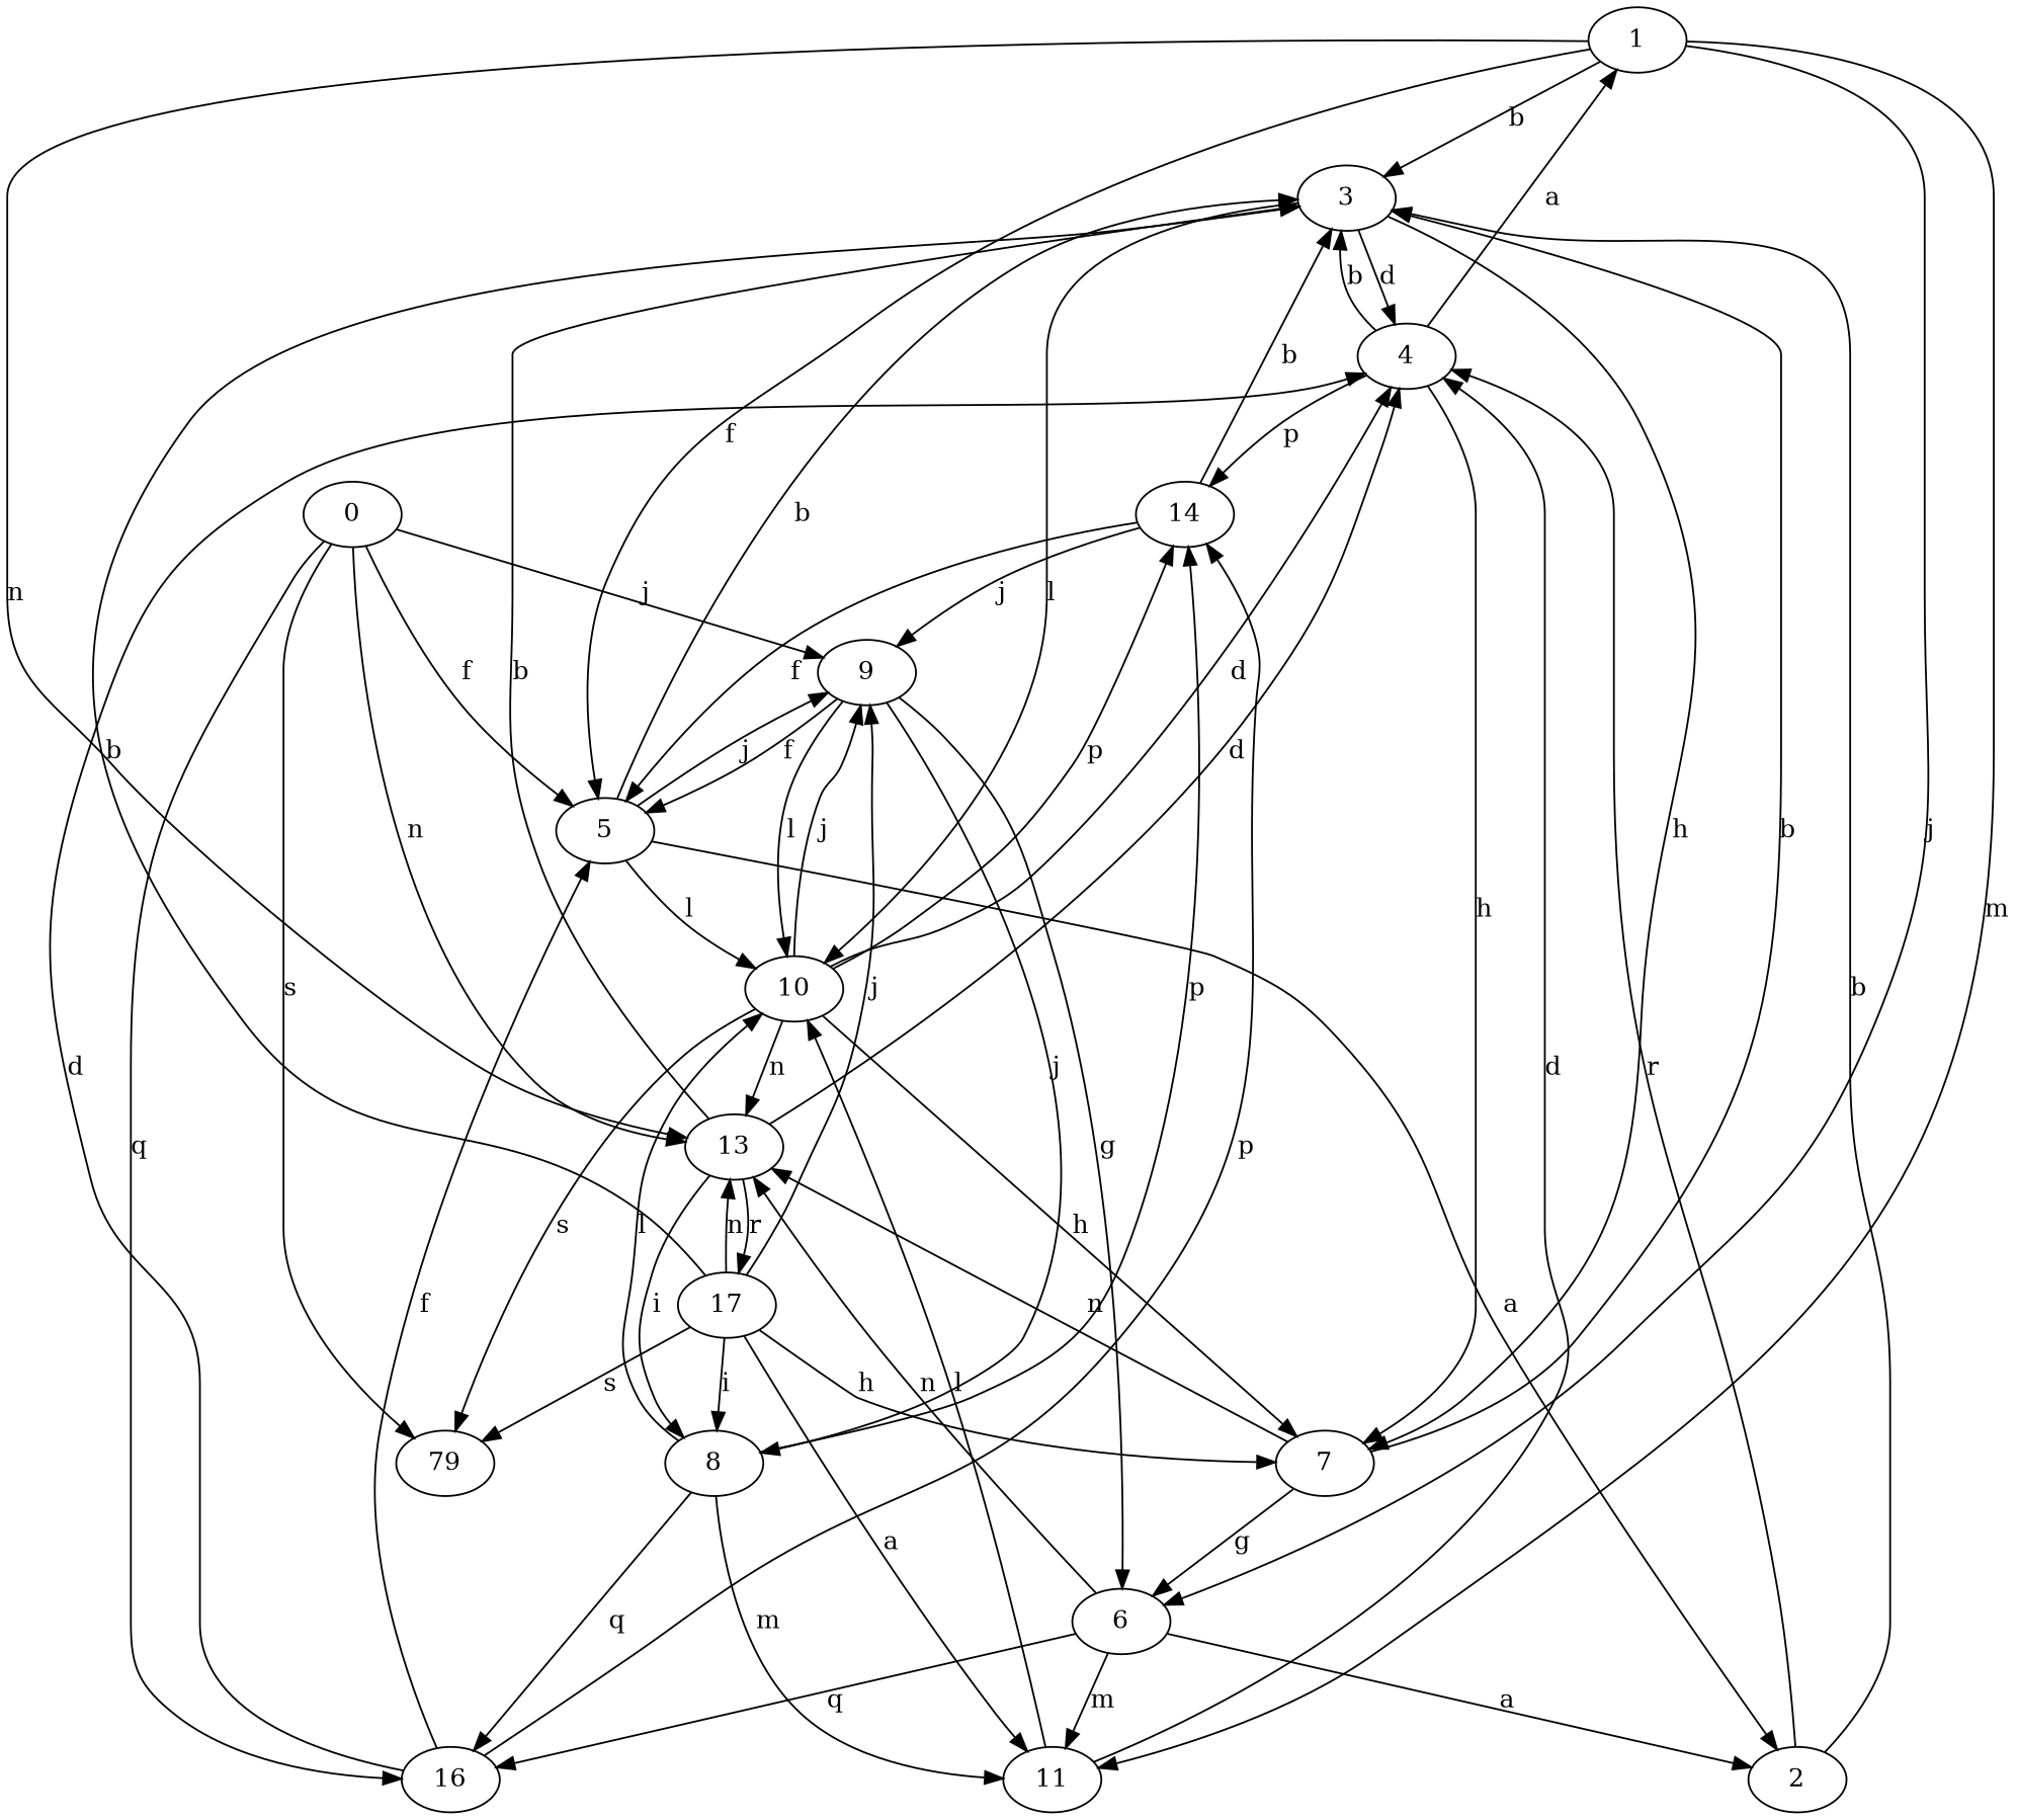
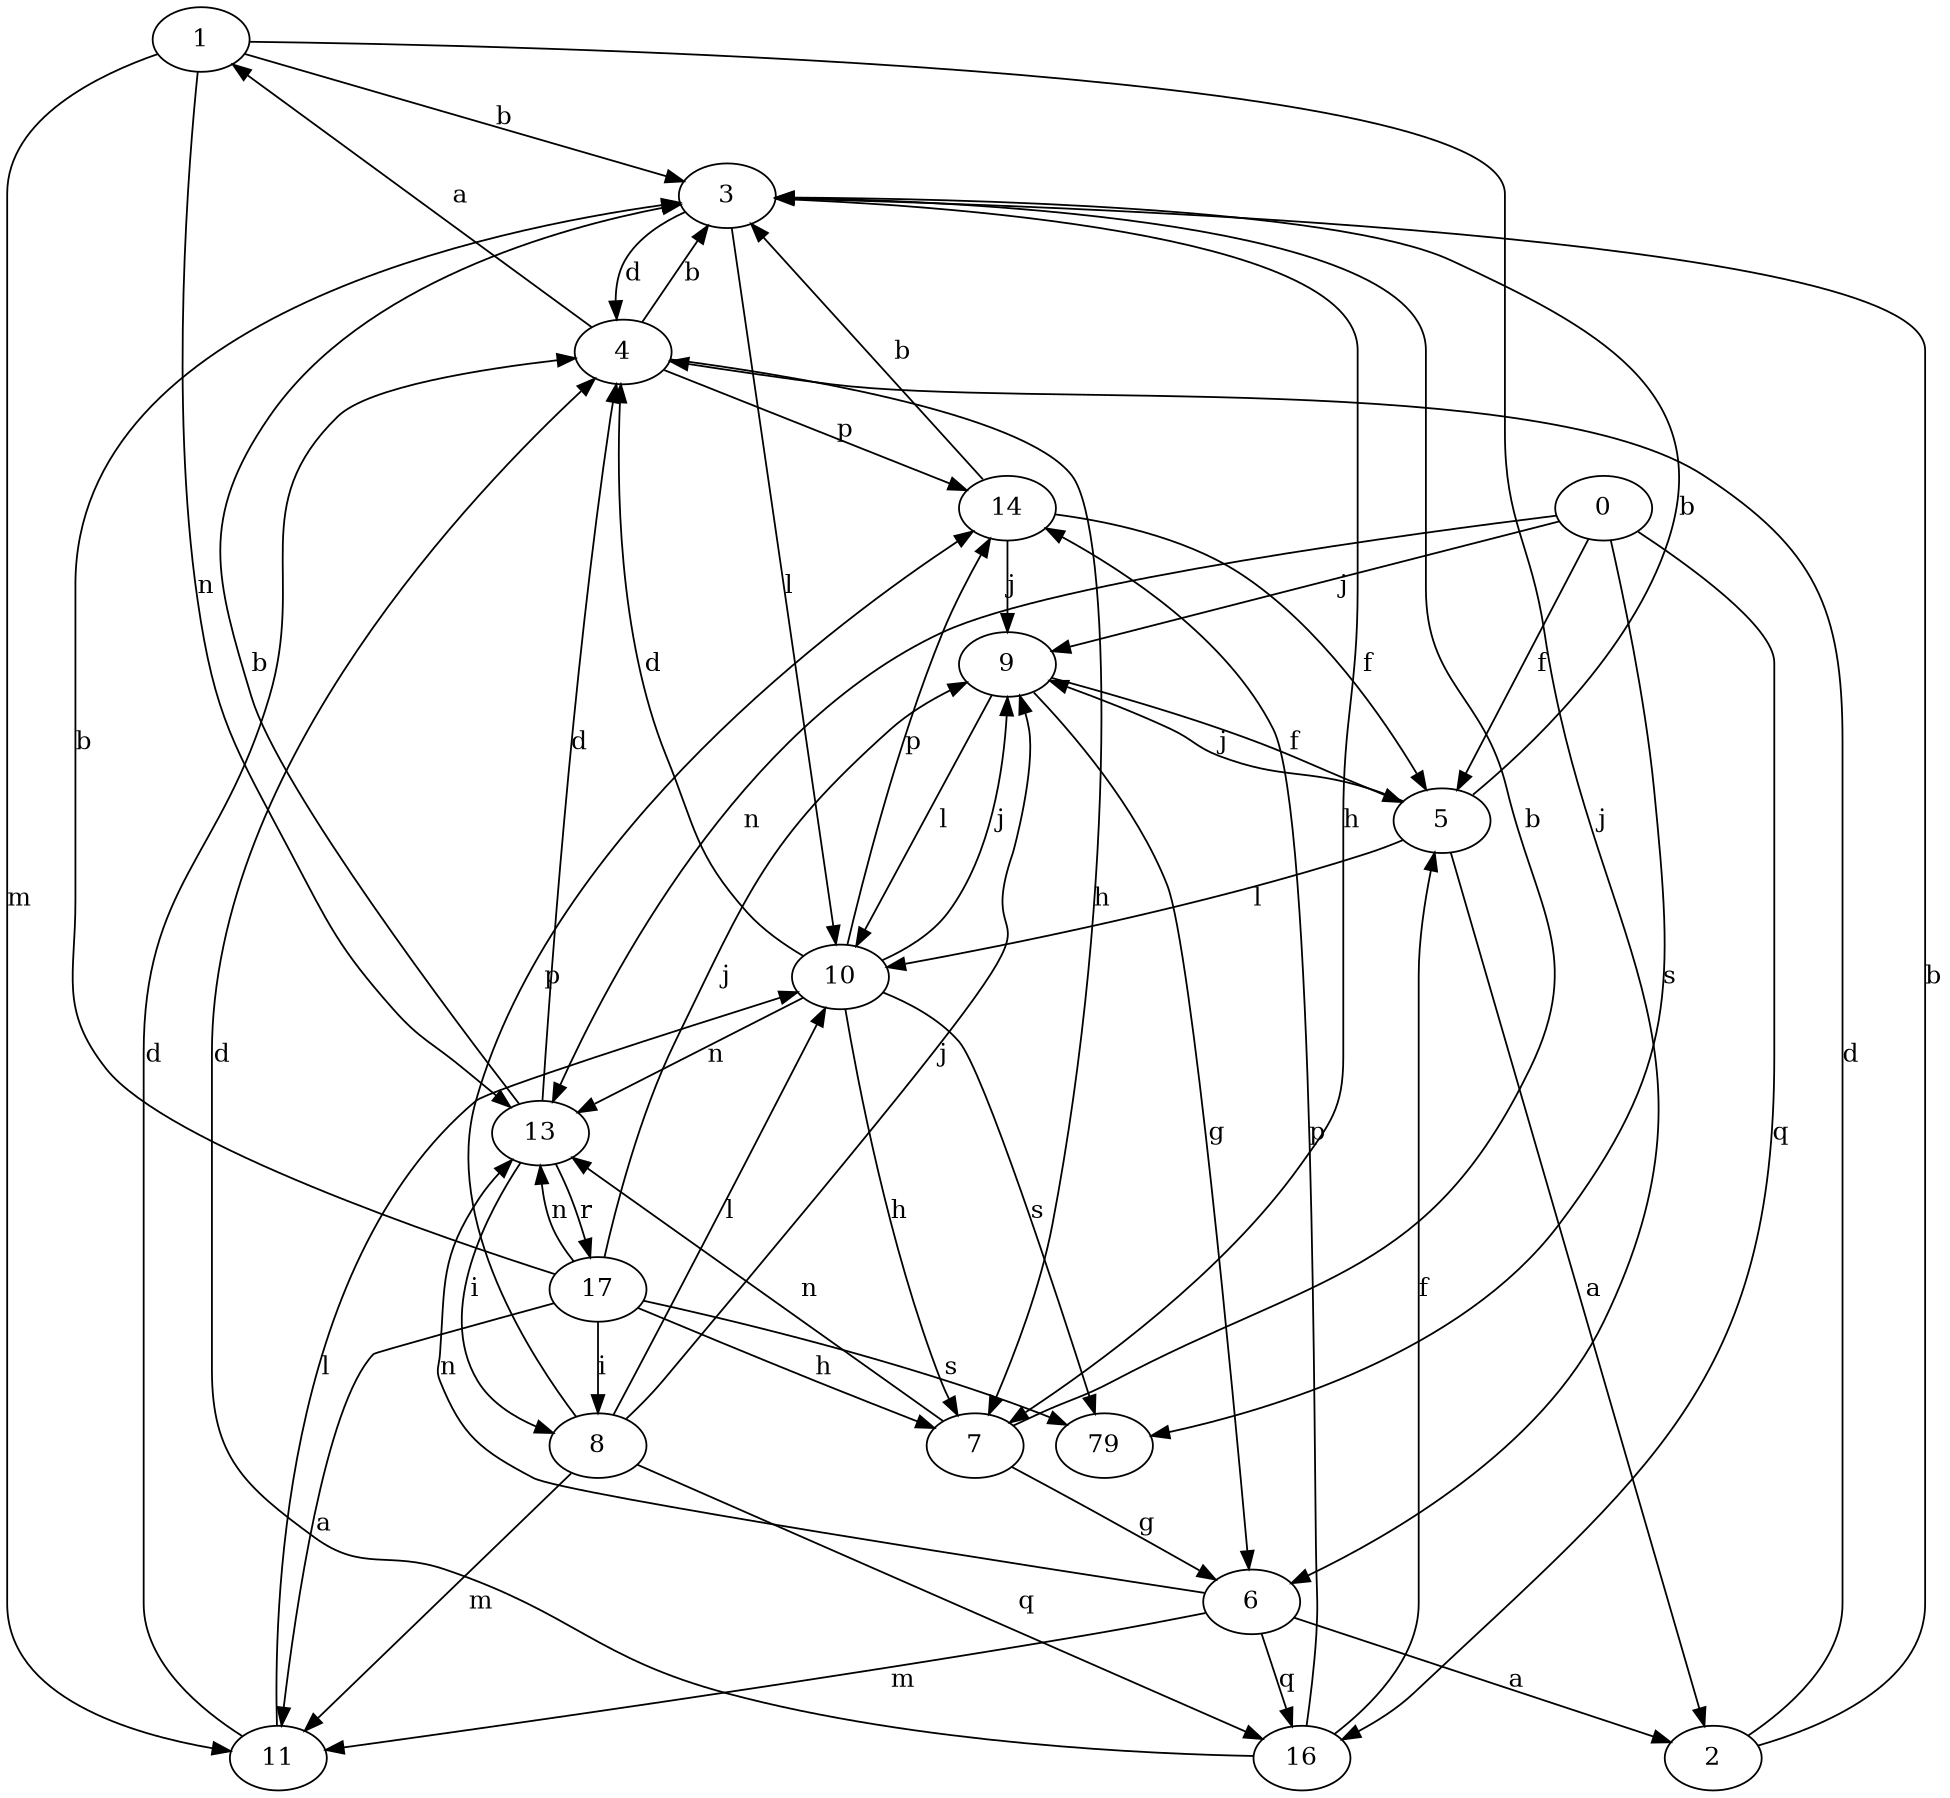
  strict digraph {
    1
    3
    5
    6
    11
    13
    4
    7
    10
    2
    9
    16
    8
    17
    14
    n16 [label=79]
    0
    1 -> 3 [label=b]
-   1 -> 5 [label=f]
    1 -> 6 [label=j]
    1 -> 11 [label=m]
    1 -> 13 [label=n]
    3 -> 4 [label=d]
    3 -> 7 [label=h]
    3 -> 10 [label=l]
    5 -> 3 [label=b]
    5 -> 10 [label=l]
    5 -> 2 [label=a]
    5 -> 9 [label=j]
    6 -> 11 [label=m]
    6 -> 13 [label=n]
    6 -> 2 [label=a]
    6 -> 16 [label=q]
    11 -> 4 [label=d]
    11 -> 10 [label=l]
    13 -> 3 [label=b]
    13 -> 4 [label=d]
    13 -> 8 [label=i]
    13 -> 17 [label=r]
    4 -> 1 [label=a]
    4 -> 3 [label=b]
    4 -> 7 [label=h]
    4 -> 14 [label=p]
    7 -> 3 [label=b]
    7 -> 6 [label=g]
    7 -> 13 [label=n]
    10 -> 13 [label=n]
    10 -> 4 [label=d]
    10 -> 7 [label=h]
    10 -> 9 [label=j]
    10 -> 14 [label=p]
    10 -> n16 [label=s]
    2 -> 3 [label=b]
-   2 -> 4 [label=r]
+   2 -> 4 [label=d]
    9 -> 5 [label=f]
    9 -> 6 [label=g]
    9 -> 10 [label=l]
    16 -> 5 [label=f]
    16 -> 4 [label=d]
    16 -> 14 [label=p]
    8 -> 11 [label=m]
    8 -> 10 [label=l]
-   9 -> 8 [label=j]
+   8 -> 9 [label=j]
    8 -> 16 [label=q]
    8 -> 14 [label=p]
    17 -> 3 [label=b]
    17 -> 11 [label=a]
    17 -> 13 [label=n]
    17 -> 7 [label=h]
    17 -> 9 [label=j]
    17 -> 8 [label=i]
    17 -> n16 [label=s]
    14 -> 3 [label=b]
    14 -> 5 [label=f]
    14 -> 9 [label=j]
    0 -> 5 [label=f]
    0 -> 13 [label=n]
    0 -> 9 [label=j]
    0 -> 16 [label=q]
    0 -> n16 [label=s]
  }
